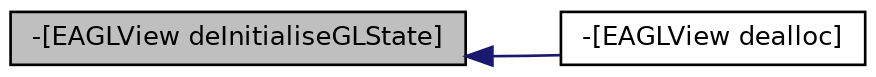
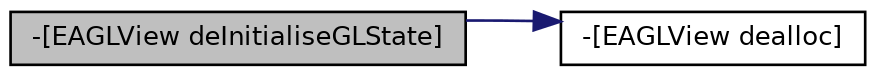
  digraph {
    rankdir=LR
    node [color=black fontname=Helvetica fontsize=10 shape=record style=filled]
    n1 [fillcolor=grey75 fontcolor=black height=0.2 label="-[EAGLView deInitialiseGLState]" width=0.4]
    n2 [fillcolor=white height=0.2 label="-[EAGLView dealloc]" width=0.4]
-   n1 -> n2 [color=midnightblue dir=back fontname=Helvetica fontsize=10 labelfontname=Helvetica labelfontsize=10 style=solid]
+   n2 -> n1 [color=midnightblue dir=back fontname=Helvetica fontsize=10 labelfontname=Helvetica labelfontsize=10 style=solid]
  }
